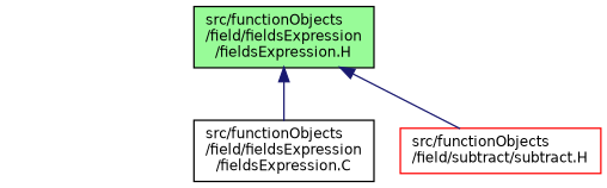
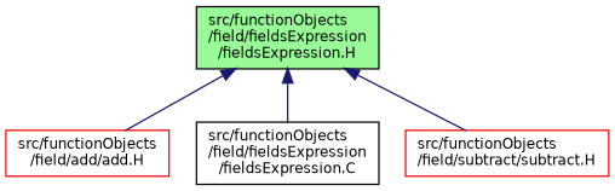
  digraph {
    node [color=black fillcolor=white fontname=Helvetica fontsize=10 shape=record style=filled]
    edge [color=midnightblue dir=back fontname=Helvetica fontsize=10 labelfontname=Helvetica labelfontsize=10 style=solid]
    n1 [fillcolor=palegreen fontcolor=black height=0.2 label="src/functionObjects\l/field/fieldsExpression\l/fieldsExpression.H" width=0.4]
+   n2 [color=red height=0.2 label="src/functionObjects\l/field/add/add.H" width=0.4]
    n3 [height=0.2 label="src/functionObjects\l/field/fieldsExpression\l/fieldsExpression.C" width=0.4]
    n4 [color=red height=0.2 label="src/functionObjects\l/field/subtract/subtract.H" width=0.4]
+   n1 -> n2
    n1 -> n3
    n1 -> n4
  }
